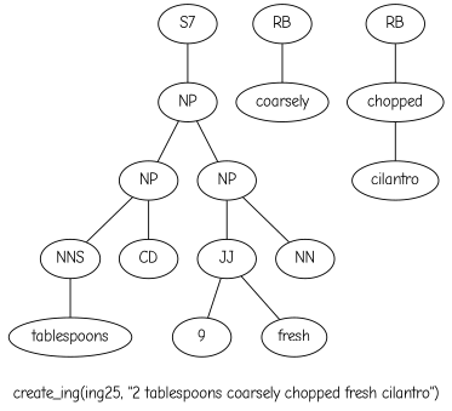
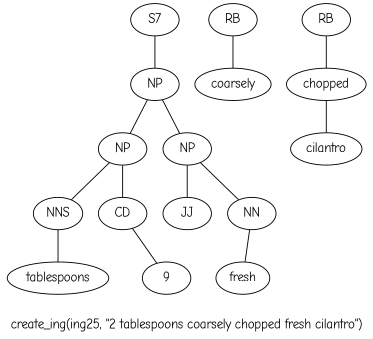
  graph {
    fontname="Comic Neue"
    label="create_ing(ing25, \"2 tablespoons coarsely chopped fresh cilantro\")"
    node [fontname="Comic Neue"]
    edge [fontname="Comic Neue"]
    n1 [label=S7]
    n2 [label=NP]
    n3 [label=NP]
    n4 [label=NP]
    n5 [label=CD]
    n6 [label=NNS]
    n7 [label=JJ]
    n8 [label=NN]
    n9 [label=9]
    n10 [label=tablespoons]
    n11 [label=RB]
    n12 [label=coarsely]
    n13 [label=RB]
    n14 [label=chopped]
    n15 [label=cilantro]
    n16 [label=fresh]
    n1 -- n2
    n2 -- n3
    n2 -- n4
    n3 -- n5
    n3 -- n6
    n4 -- n7
    n4 -- n8
-   n7 -- n9
+   n5 -- n9
    n6 -- n10
-   n7 -- n16
+   n8 -- n16
    n11 -- n12
    n13 -- n14
    n14 -- n15
  }
